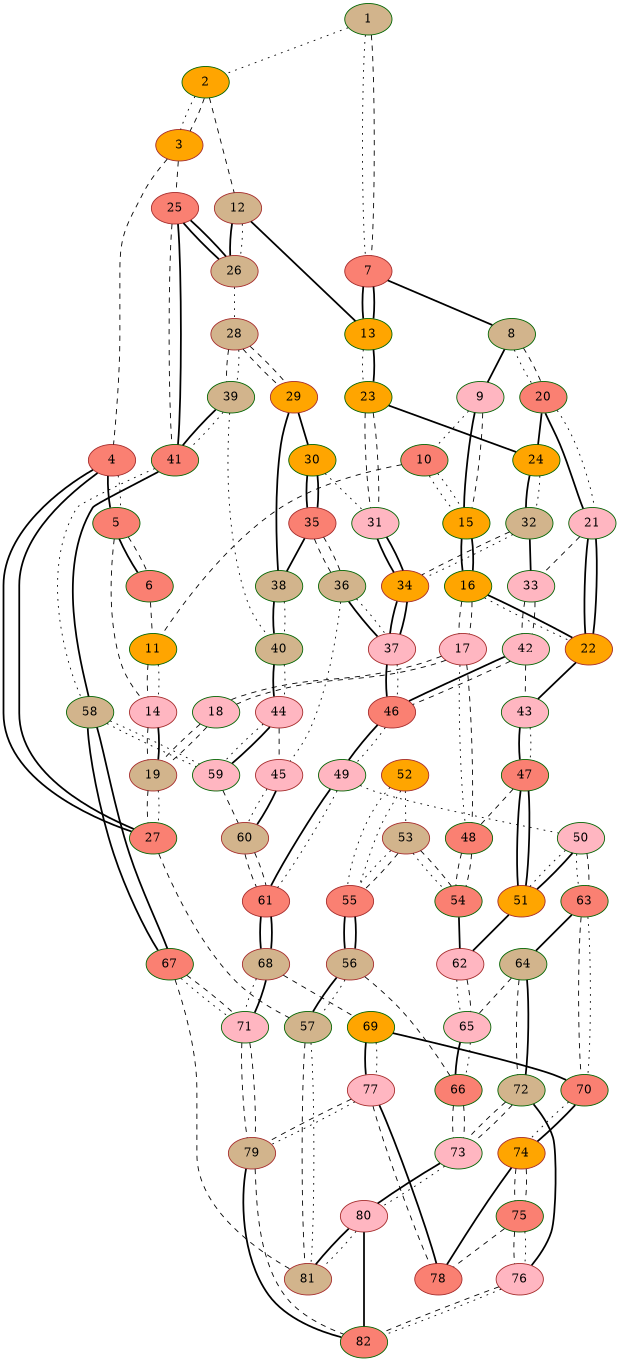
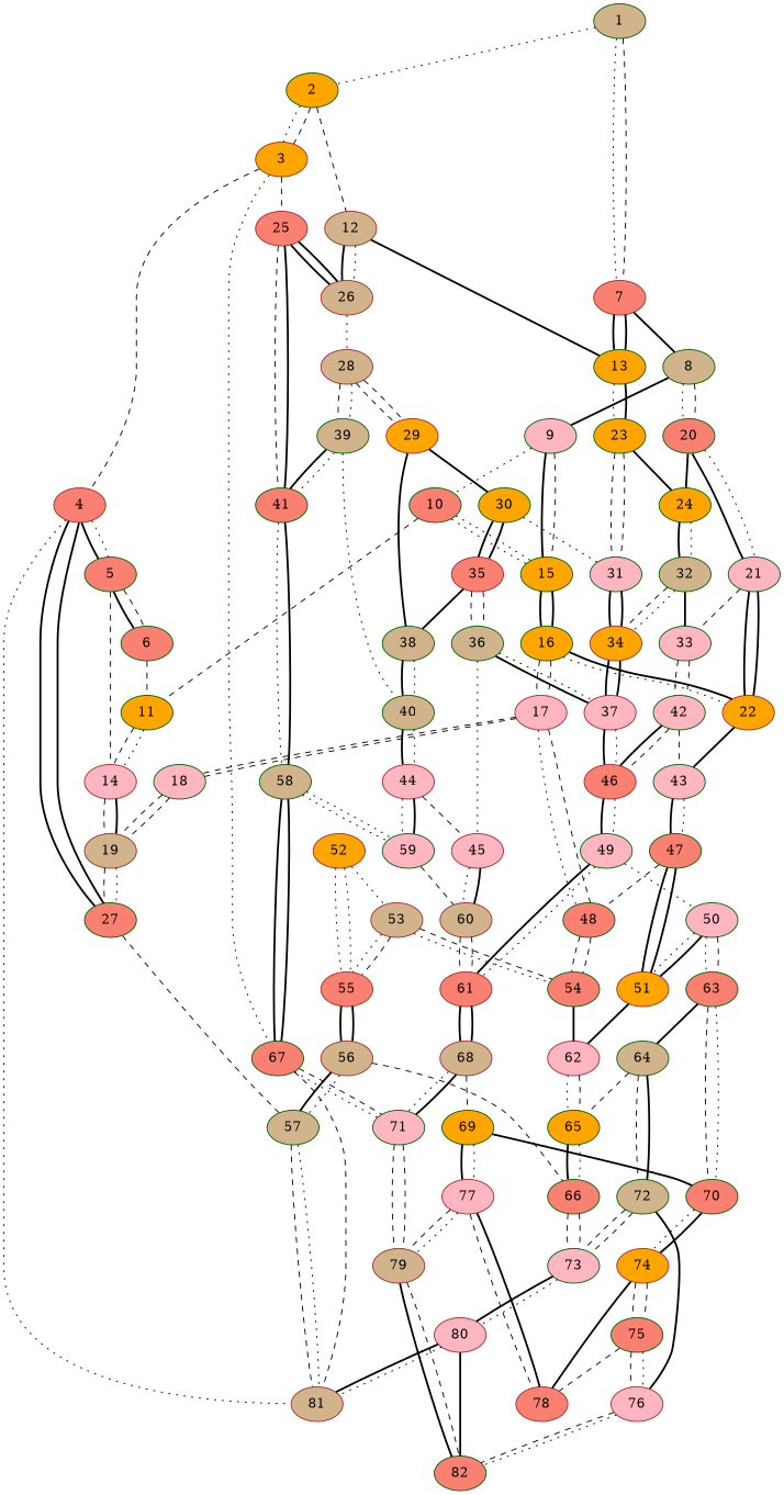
  graph {
    node [color=darkgreen fillcolor=salmon style=filled]
    edge [style=bold]
    1 [fillcolor=tan]
    2 [fillcolor=orange]
    7 [color=brown]
    3 [color=brown fillcolor=orange]
    12 [color=brown fillcolor=tan]
    8 [fillcolor=tan]
    13 [fillcolor=orange]
    4 [color=brown]
    25 [color=brown]
    67
    26 [color=brown fillcolor=tan]
    5
    27
    81 [color=brown fillcolor=tan]
    41
    71 [fillcolor=lightpink]
    6
    14 [color=brown fillcolor=lightpink]
    57 [fillcolor=tan]
    11 [fillcolor=orange]
    19 [color=brown fillcolor=tan]
    9 [fillcolor=lightpink]
    20
    23 [fillcolor=orange]
    10
    15 [fillcolor=orange]
    21 [fillcolor=lightpink]
    24 [fillcolor=orange]
    16 [fillcolor=orange]
    28 [color=brown fillcolor=tan]
    31 [fillcolor=lightpink]
    17 [color=brown fillcolor=lightpink]
    22 [color=brown fillcolor=orange]
    18 [fillcolor=lightpink]
    48
    43 [fillcolor=lightpink]
    54
    33 [fillcolor=lightpink]
    32 [fillcolor=tan]
    42 [fillcolor=lightpink]
    47
    34 [color=brown fillcolor=orange]
    58 [fillcolor=tan]
    29 [color=brown fillcolor=orange]
    39 [fillcolor=tan]
    30 [fillcolor=orange]
    38 [fillcolor=tan]
    40 [fillcolor=tan]
    35 [color=brown]
    36 [fillcolor=tan]
    37 [color=brown fillcolor=lightpink]
    46 [color=brown]
    45 [color=brown fillcolor=lightpink]
    60 [color=brown fillcolor=tan]
    49 [fillcolor=lightpink]
    44 [color=brown fillcolor=lightpink]
    59 [fillcolor=lightpink]
    51 [color=brown fillcolor=orange]
    61 [color=brown]
    50 [fillcolor=lightpink]
    62 [color=brown fillcolor=lightpink]
    63
    68 [color=brown fillcolor=tan]
    64 [fillcolor=tan]
    70
-   65 [fillcolor=lightpink]
+   65 [fillcolor=orange]
    52 [color=brown fillcolor=orange]
    53 [color=brown fillcolor=tan]
    55 [color=brown]
    56 [color=brown fillcolor=tan]
    66
    73 [fillcolor=lightpink]
    69 [fillcolor=orange]
    72 [fillcolor=tan]
    74 [color=brown fillcolor=orange]
    76 [color=brown fillcolor=lightpink]
    80 [color=brown fillcolor=lightpink]
    79 [color=brown fillcolor=tan]
    77 [color=brown fillcolor=lightpink]
    78 [color=brown]
    75
    82
    1 -- 2 [style=dotted]
    1 -- 7 [style=dotted]
    1 -- 7 [style=dashed]
    2 -- 3 [style=dotted]
    2 -- 3 [style=dashed]
    2 -- 12 [style=dashed]
    7 -- 8
    7 -- 13
    7 -- 13
    3 -- 4 [style=dashed]
    3 -- 25 [style=dashed]
+   3 -- 67 [style=dotted]
    12 -- 13
    12 -- 26
    12 -- 26 [style=dotted]
    8 -- 9
    8 -- 20 [style=dotted]
    8 -- 20 [style=dashed]
    13 -- 23 [style=dotted]
    13 -- 23
    4 -- 5
    4 -- 5 [style=dotted]
    4 -- 27
    4 -- 27
+   4 -- 81 [style=dotted]
    25 -- 26
    25 -- 26
    25 -- 41 [style=dashed]
    25 -- 41
    67 -- 81 [style=dashed]
    67 -- 71 [style=dotted]
    67 -- 71 [style=dashed]
    26 -- 28 [style=dotted]
    5 -- 6
    5 -- 6 [style=dashed]
    5 -- 14 [style=dashed]
    27 -- 57 [style=dashed]
    41 -- 58 [style=dotted]
    41 -- 58
    71 -- 79 [style=dashed]
    71 -- 79 [style=dashed]
    6 -- 11 [style=dashed]
    14 -- 19 [style=dashed]
    14 -- 19
    57 -- 81 [style=dashed]
    57 -- 81 [style=dotted]
    11 -- 14 [style=dashed]
    11 -- 14 [style=dotted]
    19 -- 27 [style=dashed]
    19 -- 27 [style=dotted]
    9 -- 10 [style=dotted]
    9 -- 15
    9 -- 15 [style=dashed]
    20 -- 21
    20 -- 21 [style=dotted]
    20 -- 24
    23 -- 24
    23 -- 31 [style=dashed]
    23 -- 31 [style=dashed]
    10 -- 11 [style=dashed]
    10 -- 15 [style=dotted]
    10 -- 15 [style=dotted]
    15 -- 16
    15 -- 16
    21 -- 22
    21 -- 22
    21 -- 33 [style=dashed]
    24 -- 32
    24 -- 32 [style=dotted]
    16 -- 17 [style=dashed]
    16 -- 17 [style=dashed]
    16 -- 22 [style=dotted]
    16 -- 22
    28 -- 29 [style=dashed]
    28 -- 29 [style=dashed]
    28 -- 39 [style=dashed]
    28 -- 39 [style=dotted]
    31 -- 34
    31 -- 34
    17 -- 18 [style=dashed]
    17 -- 18 [style=dashed]
    17 -- 48 [style=dotted]
    17 -- 48 [style=dashed]
    22 -- 43
    18 -- 19 [style=dashed]
    18 -- 19 [style=dashed]
    48 -- 54 [style=dashed]
    48 -- 54 [style=dashed]
    43 -- 47
    43 -- 47 [style=dotted]
    54 -- 62
    33 -- 42 [style=dashed]
    33 -- 42 [style=dashed]
    32 -- 33
    32 -- 34 [style=dashed]
    32 -- 34 [style=dotted]
    42 -- 43 [style=dashed]
    42 -- 46
    42 -- 46 [style=dashed]
    47 -- 48 [style=dashed]
    47 -- 51
    47 -- 51
    34 -- 37
    34 -- 37
    58 -- 67
    58 -- 67
    58 -- 59 [style=dotted]
    58 -- 59 [style=dotted]
    29 -- 30
    29 -- 38
    39 -- 41
    39 -- 41 [style=dotted]
    39 -- 40 [style=dotted]
    30 -- 31 [style=dotted]
    30 -- 35
    30 -- 35
    38 -- 40
    38 -- 40 [style=dotted]
    40 -- 44
    40 -- 44 [style=dotted]
    35 -- 38
    35 -- 36 [style=dashed]
    35 -- 36 [style=dashed]
    36 -- 37
    36 -- 37 [style=dotted]
    36 -- 45 [style=dotted]
    37 -- 46
    37 -- 46 [style=dotted]
    46 -- 49
    46 -- 49 [style=dotted]
    45 -- 60 [style=dotted]
    45 -- 60
    60 -- 61 [style=dashed]
    60 -- 61 [style=dashed]
    49 -- 61
    49 -- 61 [style=dotted]
    49 -- 50 [style=dotted]
    44 -- 45 [style=dashed]
    44 -- 59 [style=dotted]
    44 -- 59
    59 -- 60 [style=dashed]
    51 -- 62
    61 -- 68
    61 -- 68
    50 -- 51 [style=dotted]
    50 -- 51
    50 -- 63 [style=dotted]
    50 -- 63 [style=dashed]
    62 -- 65 [style=dotted]
    62 -- 65 [style=dashed]
    63 -- 64
    63 -- 70 [style=dashed]
    63 -- 70 [style=dotted]
    68 -- 71 [style=dotted]
    68 -- 71
    68 -- 69 [style=dashed]
    64 -- 65 [style=dashed]
    64 -- 72 [style=dashed]
    64 -- 72
    70 -- 74 [style=dotted]
    70 -- 74
    65 -- 66
    65 -- 66 [style=dotted]
    52 -- 53 [style=dotted]
    52 -- 55 [style=dotted]
    52 -- 55 [style=dotted]
    53 -- 54 [style=dotted]
    53 -- 54 [style=dashed]
    53 -- 55 [style=dotted]
    53 -- 55 [style=dashed]
    55 -- 56
    55 -- 56
    56 -- 57
    56 -- 57 [style=dotted]
    56 -- 66 [style=dashed]
    66 -- 73 [style=dashed]
    66 -- 73 [style=dashed]
    73 -- 80
    73 -- 80 [style=dotted]
    69 -- 70
    69 -- 77
    69 -- 77 [style=dotted]
    72 -- 73 [style=dashed]
    72 -- 73 [style=dashed]
    72 -- 76
    74 -- 78
    74 -- 75 [style=dashed]
    74 -- 75 [style=dashed]
    76 -- 82 [style=dashed]
    76 -- 82 [style=dotted]
    80 -- 81
    80 -- 81 [style=dotted]
    80 -- 82
    79 -- 82
    79 -- 82 [style=dashed]
    77 -- 79 [style=dashed]
    77 -- 79 [style=dotted]
    77 -- 78 [style=dashed]
    77 -- 78
    75 -- 76 [style=dashed]
    75 -- 76 [style=dotted]
    75 -- 78 [style=dashed]
  }
